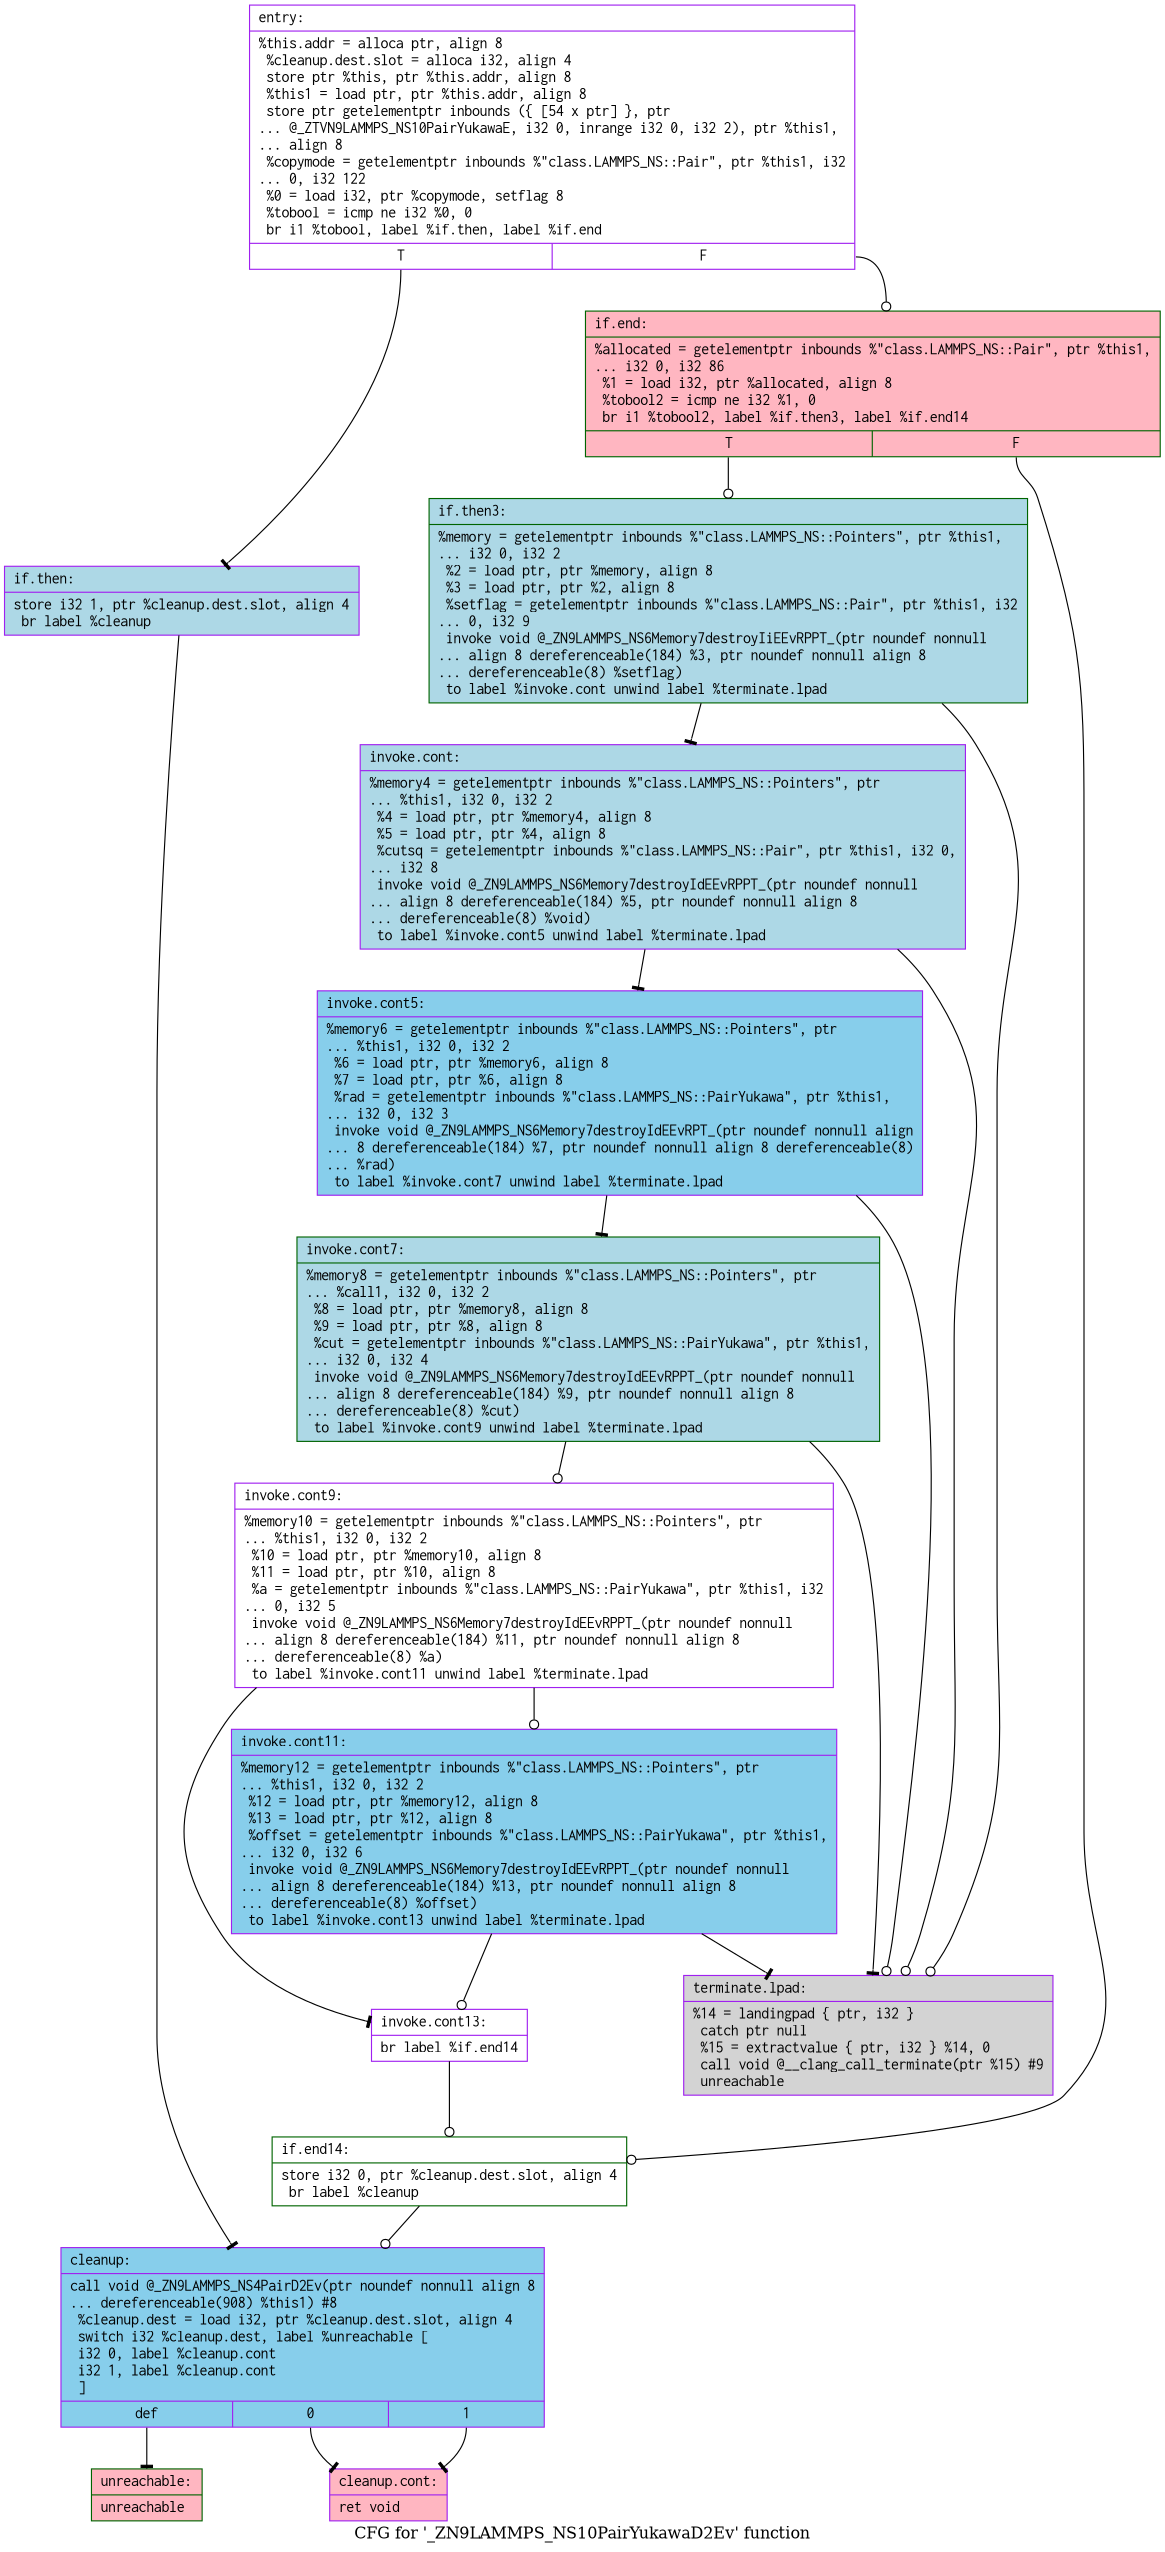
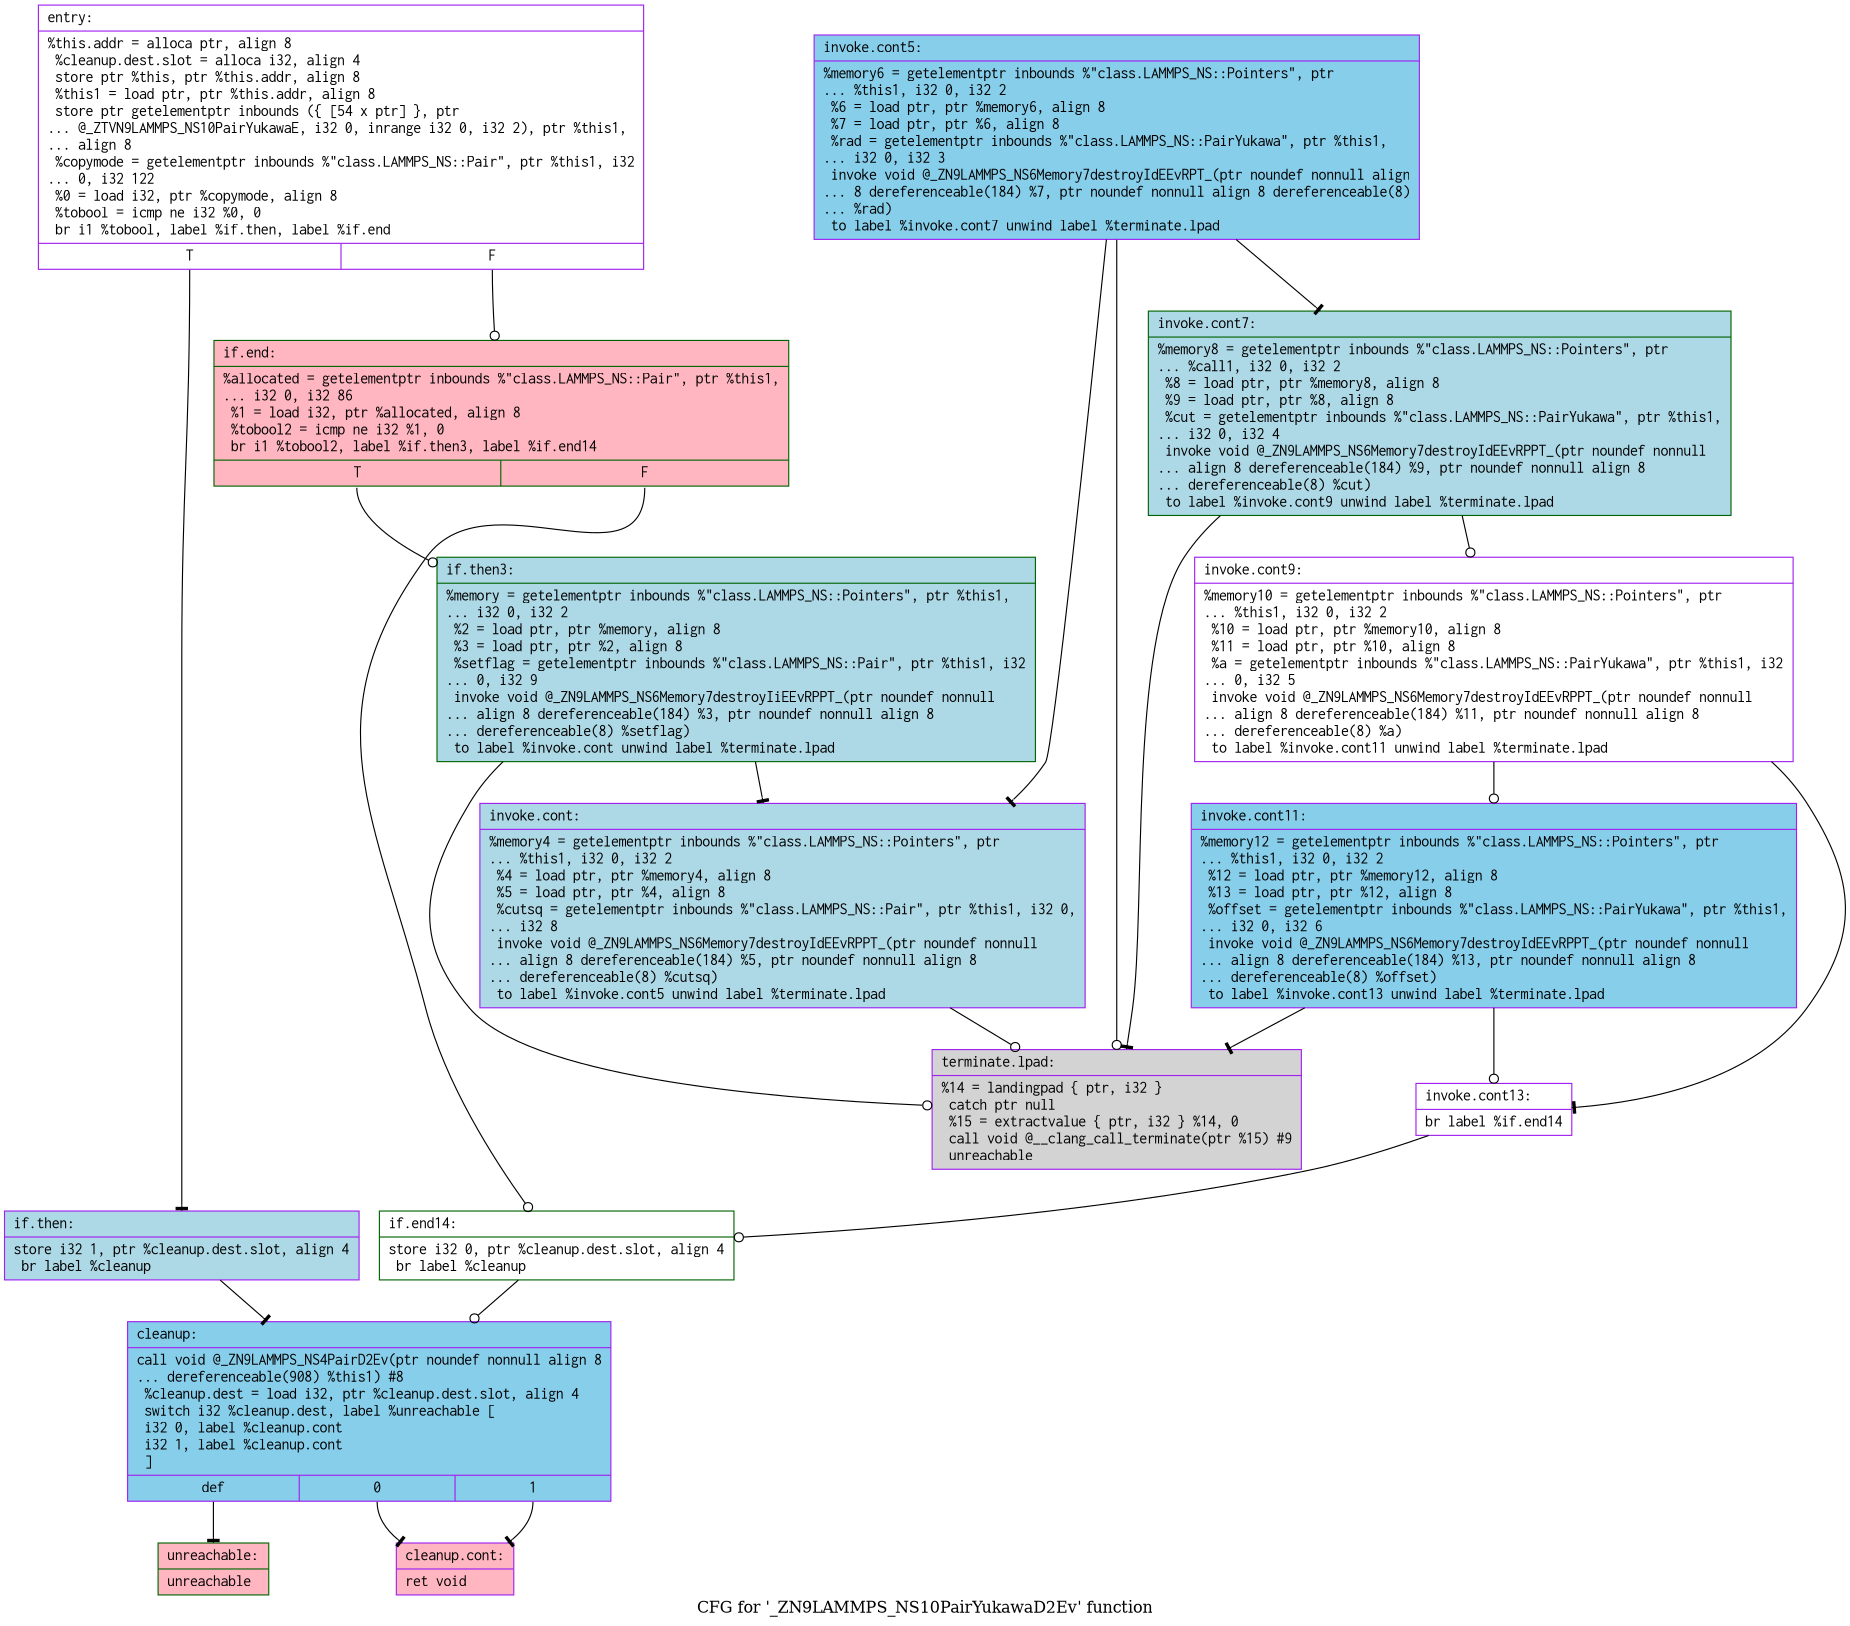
  digraph {
    label="CFG for '_ZN9LAMMPS_NS10PairYukawaD2Ev' function"
    node [color=purple fillcolor=white fontname=Courier shape=record style=filled]
    edge [arrowhead=tee]
-   n1 [label="{entry:\l|  %this.addr = alloca ptr, align 8\l  %cleanup.dest.slot = alloca i32, align 4\l  store ptr %this, ptr %this.addr, align 8\l  %this1 = load ptr, ptr %this.addr, align 8\l  store ptr getelementptr inbounds (\{ [54 x ptr] \}, ptr\l... @_ZTVN9LAMMPS_NS10PairYukawaE, i32 0, inrange i32 0, i32 2), ptr %this1,\l... align 8\l  %copymode = getelementptr inbounds %\"class.LAMMPS_NS::Pair\", ptr %this1, i32\l... 0, i32 122\l  %0 = load i32, ptr %copymode, setflag 8\l  %tobool = icmp ne i32 %0, 0\l  br i1 %tobool, label %if.then, label %if.end\l|{<s0>T|<s1>F}}"]
+   n1 [label="{entry:\l|  %this.addr = alloca ptr, align 8\l  %cleanup.dest.slot = alloca i32, align 4\l  store ptr %this, ptr %this.addr, align 8\l  %this1 = load ptr, ptr %this.addr, align 8\l  store ptr getelementptr inbounds (\{ [54 x ptr] \}, ptr\l... @_ZTVN9LAMMPS_NS10PairYukawaE, i32 0, inrange i32 0, i32 2), ptr %this1,\l... align 8\l  %copymode = getelementptr inbounds %\"class.LAMMPS_NS::Pair\", ptr %this1, i32\l... 0, i32 122\l  %0 = load i32, ptr %copymode, align 8\l  %tobool = icmp ne i32 %0, 0\l  br i1 %tobool, label %if.then, label %if.end\l|{<s0>T|<s1>F}}"]
    n2 [fillcolor=lightblue label="{if.then:\l|  store i32 1, ptr %cleanup.dest.slot, align 4\l  br label %cleanup\l}"]
    n3 [color=darkgreen fillcolor=lightpink label="{if.end:\l|  %allocated = getelementptr inbounds %\"class.LAMMPS_NS::Pair\", ptr %this1,\l... i32 0, i32 86\l  %1 = load i32, ptr %allocated, align 8\l  %tobool2 = icmp ne i32 %1, 0\l  br i1 %tobool2, label %if.then3, label %if.end14\l|{<s0>T|<s1>F}}"]
    n4 [fillcolor=skyblue label="{cleanup:\l|  call void @_ZN9LAMMPS_NS4PairD2Ev(ptr noundef nonnull align 8\l... dereferenceable(908) %this1) #8\l  %cleanup.dest = load i32, ptr %cleanup.dest.slot, align 4\l  switch i32 %cleanup.dest, label %unreachable [\l    i32 0, label %cleanup.cont\l    i32 1, label %cleanup.cont\l  ]\l|{<s0>def|<s1>0|<s2>1}}"]
    n5 [color=darkgreen fillcolor=lightblue label="{if.then3:\l|  %memory = getelementptr inbounds %\"class.LAMMPS_NS::Pointers\", ptr %this1,\l... i32 0, i32 2\l  %2 = load ptr, ptr %memory, align 8\l  %3 = load ptr, ptr %2, align 8\l  %setflag = getelementptr inbounds %\"class.LAMMPS_NS::Pair\", ptr %this1, i32\l... 0, i32 9\l  invoke void @_ZN9LAMMPS_NS6Memory7destroyIiEEvRPPT_(ptr noundef nonnull\l... align 8 dereferenceable(184) %3, ptr noundef nonnull align 8\l... dereferenceable(8) %setflag)\l          to label %invoke.cont unwind label %terminate.lpad\l}"]
    n6 [color=darkgreen label="{if.end14:\l|  store i32 0, ptr %cleanup.dest.slot, align 4\l  br label %cleanup\l}"]
    n7 [color=darkgreen fillcolor=lightpink label="{unreachable:\l|  unreachable\l}"]
    n8 [fillcolor=lightpink label="{cleanup.cont:\l|  ret void\l}"]
-   n9 [fillcolor=lightblue label="{invoke.cont:\l|  %memory4 = getelementptr inbounds %\"class.LAMMPS_NS::Pointers\", ptr\l... %this1, i32 0, i32 2\l  %4 = load ptr, ptr %memory4, align 8\l  %5 = load ptr, ptr %4, align 8\l  %cutsq = getelementptr inbounds %\"class.LAMMPS_NS::Pair\", ptr %this1, i32 0,\l... i32 8\l  invoke void @_ZN9LAMMPS_NS6Memory7destroyIdEEvRPPT_(ptr noundef nonnull\l... align 8 dereferenceable(184) %5, ptr noundef nonnull align 8\l... dereferenceable(8) %void)\l          to label %invoke.cont5 unwind label %terminate.lpad\l}"]
+   n9 [fillcolor=lightblue label="{invoke.cont:\l|  %memory4 = getelementptr inbounds %\"class.LAMMPS_NS::Pointers\", ptr\l... %this1, i32 0, i32 2\l  %4 = load ptr, ptr %memory4, align 8\l  %5 = load ptr, ptr %4, align 8\l  %cutsq = getelementptr inbounds %\"class.LAMMPS_NS::Pair\", ptr %this1, i32 0,\l... i32 8\l  invoke void @_ZN9LAMMPS_NS6Memory7destroyIdEEvRPPT_(ptr noundef nonnull\l... align 8 dereferenceable(184) %5, ptr noundef nonnull align 8\l... dereferenceable(8) %cutsq)\l          to label %invoke.cont5 unwind label %terminate.lpad\l}"]
    n10 [fillcolor=lightgrey label="{terminate.lpad:\l|  %14 = landingpad \{ ptr, i32 \}\l          catch ptr null\l  %15 = extractvalue \{ ptr, i32 \} %14, 0\l  call void @__clang_call_terminate(ptr %15) #9\l  unreachable\l}"]
    n11 [fillcolor=skyblue label="{invoke.cont5:\l|  %memory6 = getelementptr inbounds %\"class.LAMMPS_NS::Pointers\", ptr\l... %this1, i32 0, i32 2\l  %6 = load ptr, ptr %memory6, align 8\l  %7 = load ptr, ptr %6, align 8\l  %rad = getelementptr inbounds %\"class.LAMMPS_NS::PairYukawa\", ptr %this1,\l... i32 0, i32 3\l  invoke void @_ZN9LAMMPS_NS6Memory7destroyIdEEvRPT_(ptr noundef nonnull align\l... 8 dereferenceable(184) %7, ptr noundef nonnull align 8 dereferenceable(8)\l... %rad)\l          to label %invoke.cont7 unwind label %terminate.lpad\l}"]
    n12 [color=darkgreen fillcolor=lightblue label="{invoke.cont7:\l|  %memory8 = getelementptr inbounds %\"class.LAMMPS_NS::Pointers\", ptr\l... %call1, i32 0, i32 2\l  %8 = load ptr, ptr %memory8, align 8\l  %9 = load ptr, ptr %8, align 8\l  %cut = getelementptr inbounds %\"class.LAMMPS_NS::PairYukawa\", ptr %this1,\l... i32 0, i32 4\l  invoke void @_ZN9LAMMPS_NS6Memory7destroyIdEEvRPPT_(ptr noundef nonnull\l... align 8 dereferenceable(184) %9, ptr noundef nonnull align 8\l... dereferenceable(8) %cut)\l          to label %invoke.cont9 unwind label %terminate.lpad\l}"]
    n13 [label="{invoke.cont9:\l|  %memory10 = getelementptr inbounds %\"class.LAMMPS_NS::Pointers\", ptr\l... %this1, i32 0, i32 2\l  %10 = load ptr, ptr %memory10, align 8\l  %11 = load ptr, ptr %10, align 8\l  %a = getelementptr inbounds %\"class.LAMMPS_NS::PairYukawa\", ptr %this1, i32\l... 0, i32 5\l  invoke void @_ZN9LAMMPS_NS6Memory7destroyIdEEvRPPT_(ptr noundef nonnull\l... align 8 dereferenceable(184) %11, ptr noundef nonnull align 8\l... dereferenceable(8) %a)\l          to label %invoke.cont11 unwind label %terminate.lpad\l}"]
    n14 [fillcolor=skyblue label="{invoke.cont11:\l|  %memory12 = getelementptr inbounds %\"class.LAMMPS_NS::Pointers\", ptr\l... %this1, i32 0, i32 2\l  %12 = load ptr, ptr %memory12, align 8\l  %13 = load ptr, ptr %12, align 8\l  %offset = getelementptr inbounds %\"class.LAMMPS_NS::PairYukawa\", ptr %this1,\l... i32 0, i32 6\l  invoke void @_ZN9LAMMPS_NS6Memory7destroyIdEEvRPPT_(ptr noundef nonnull\l... align 8 dereferenceable(184) %13, ptr noundef nonnull align 8\l... dereferenceable(8) %offset)\l          to label %invoke.cont13 unwind label %terminate.lpad\l}"]
    n15 [label="{invoke.cont13:\l|  br label %if.end14\l}"]
    n1 -> n2 [tailport=s0]
    n1 -> n3 [arrowhead=odot tailport=s1]
    n2 -> n4
    n3 -> n5 [arrowhead=odot tailport=s0]
    n3 -> n6 [arrowhead=odot tailport=s1]
    n4 -> n7 [tailport=s0]
    n4 -> n8 [tailport=s1]
    n4 -> n8 [tailport=s2]
    n5 -> n9
    n5 -> n10 [arrowhead=odot]
    n6 -> n4 [arrowhead=odot]
    n9 -> n10 [arrowhead=odot]
-   n9 -> n11
+   n11 -> n9
    n11 -> n10 [arrowhead=odot]
    n11 -> n12
    n12 -> n10
    n12 -> n13 [arrowhead=odot]
    n13 -> n14 [arrowhead=odot]
    n13 -> n15
    n14 -> n10
    n14 -> n15 [arrowhead=odot]
    n15 -> n6 [arrowhead=odot]
  }
